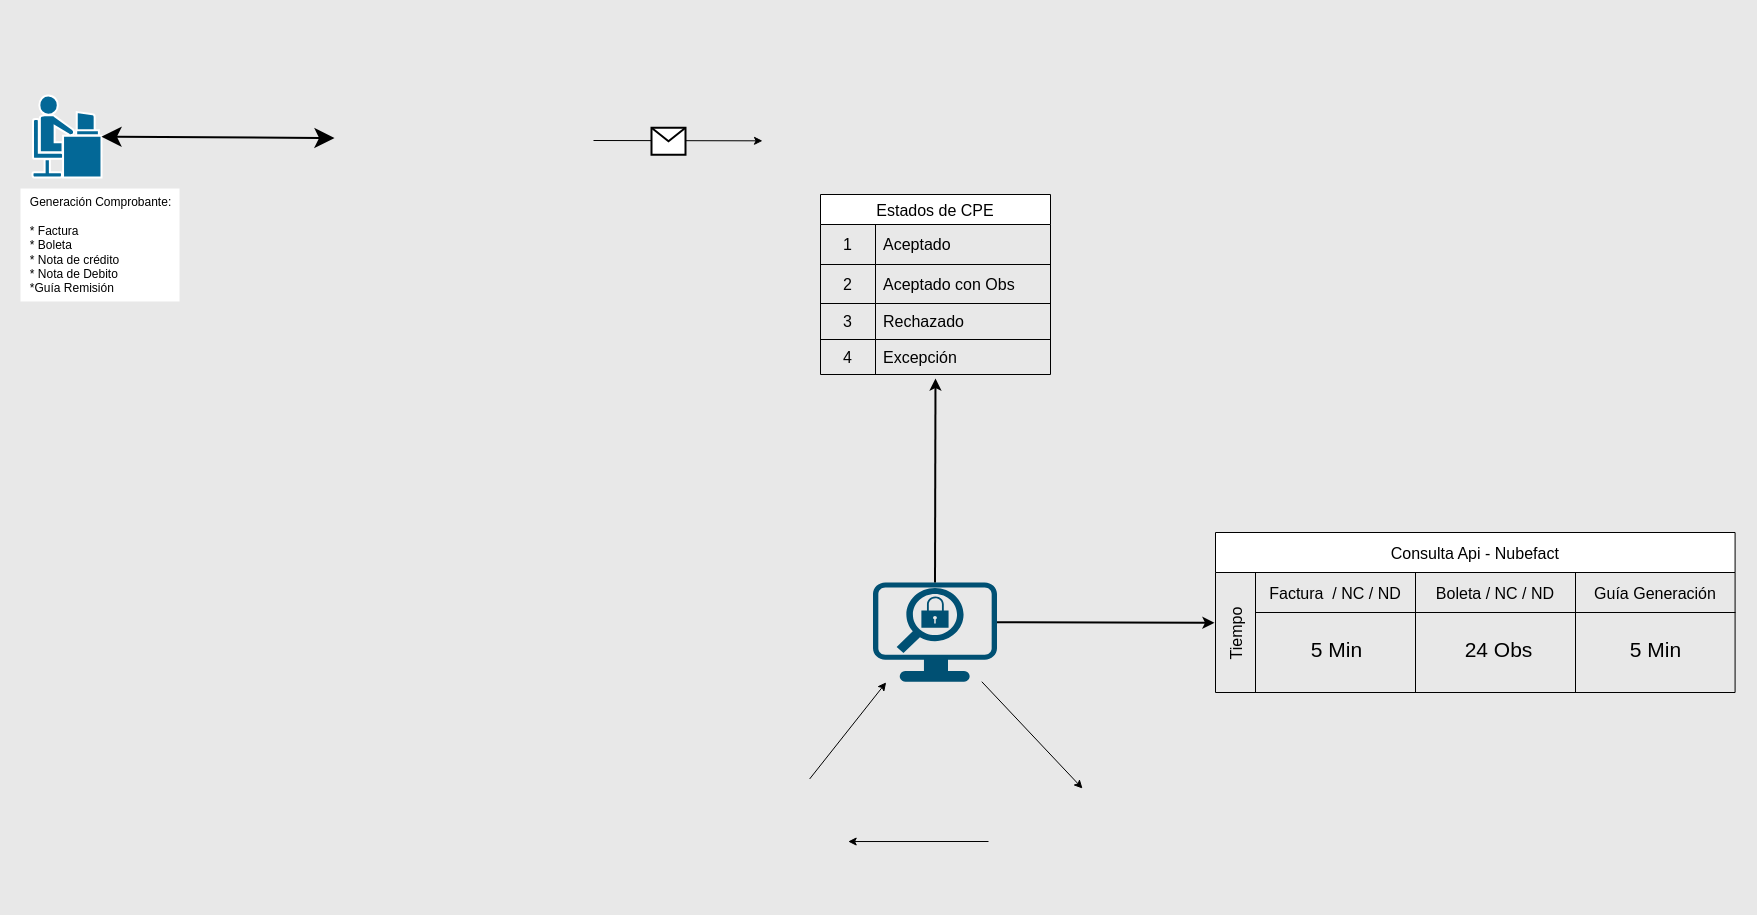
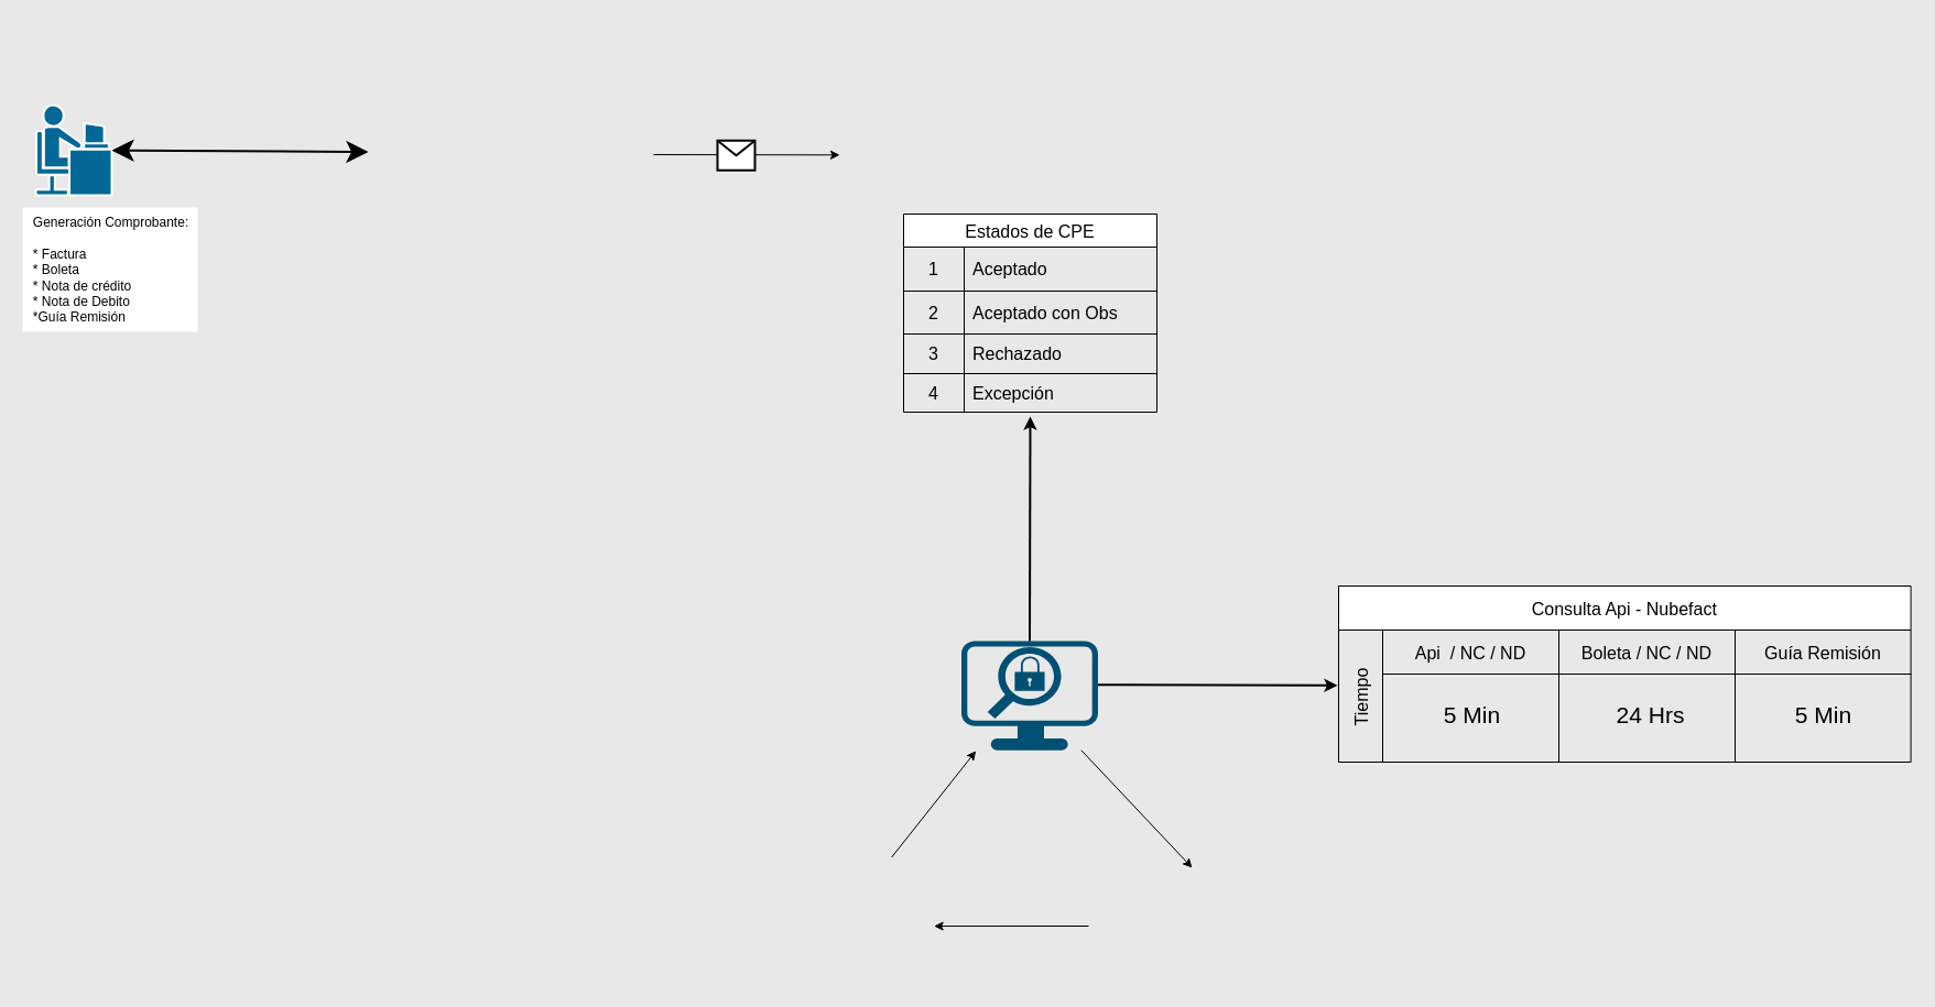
  <mxCell id="0" />
  <mxCell id="1" parent="0" />
  <mxCell id="2" value="" style="shape=mxgraph.cisco.people.androgenous_person;html=1;pointerEvents=1;dashed=0;fillColor=#036897;strokeColor=#ffffff;strokeWidth=2;verticalLabelPosition=bottom;verticalAlign=top;align=center;outlineConnect=0;" vertex="1" parent="1"><mxGeometry x="32" y="95" width="69" height="82" as="geometry" /></mxCell>
  <mxCell id="3" value="&lt;div style=&quot;text-align: left;&quot;&gt;&lt;span style=&quot;background-color: initial;&quot;&gt;Generación Comprobante:&lt;/span&gt;&lt;/div&gt;&lt;div style=&quot;text-align: left;&quot;&gt;&lt;span style=&quot;background-color: initial;&quot;&gt;&lt;br&gt;&lt;/span&gt;&lt;/div&gt;&lt;div style=&quot;text-align: left;&quot;&gt;&lt;span style=&quot;background-color: initial;&quot;&gt;* Factura&lt;/span&gt;&lt;/div&gt;&lt;div style=&quot;text-align: left;&quot;&gt;&lt;span style=&quot;background-color: initial;&quot;&gt;* Boleta&amp;nbsp;&lt;/span&gt;&lt;/div&gt;&lt;div style=&quot;text-align: left;&quot;&gt;&lt;span style=&quot;background-color: initial;&quot;&gt;* Nota de crédito&amp;nbsp;&lt;/span&gt;&lt;/div&gt;&lt;div style=&quot;text-align: left;&quot;&gt;&lt;span style=&quot;background-color: initial;&quot;&gt;* Nota de Debito&lt;/span&gt;&lt;/div&gt;&lt;div style=&quot;text-align: left;&quot;&gt;&lt;span style=&quot;background-color: initial;&quot;&gt;*Guía Remisión&lt;/span&gt;&lt;/div&gt;" style="text;html=1;align=center;verticalAlign=middle;resizable=0;points=[];autosize=1;strokeColor=none;fillColor=default;rounded=0;shadow=0;gradientColor=none;imageAlign=left;" vertex="1" parent="1"><mxGeometry x="20" y="188" width="159" height="113" as="geometry" /></mxCell>
  <mxCell id="4" value="" style="shape=image;verticalLabelPosition=bottom;labelBackgroundColor=default;verticalAlign=top;aspect=fixed;imageAspect=0;image=https://www.nubefact.com/assets/logo-bc8f654e9ae4218bdd3903296e9ac9867add036a8437c32ed1c181b491b4f2b9.png;" vertex="1" parent="1"><mxGeometry x="334" y="98.58" width="286.5" height="78" as="geometry" /></mxCell>
  <mxCell id="5" value="" style="endArrow=classic;startArrow=classic;html=1;rounded=0;entryX=0;entryY=0.5;entryDx=0;entryDy=0;spacingTop=5;curved=0;targetPerimeterSpacing=27;startSize=14;endSize=14;strokeWidth=2;" edge="1" parent="1" source="2" target="4"><mxGeometry width="50" height="50" relative="1" as="geometry"><mxPoint x="706" y="361" as="sourcePoint" /><mxPoint x="756" y="311" as="targetPoint" /></mxGeometry></mxCell>
  <mxCell id="6" value="" style="group;movable=1;resizable=1;rotatable=1;deletable=1;editable=1;locked=0;connectable=1;imageAlign=center;imageAspect=1;rotation=90;" vertex="1" connectable="0" parent="1"><mxGeometry x="781" y="202" width="307" height="203" as="geometry" /></mxCell>
  <mxCell id="7" value="Estados de CPE" style="shape=table;startSize=30;container=1;collapsible=0;childLayout=tableLayout;fixedRows=0;rowLines=1;fontStyle=0;strokeColor=default;fontSize=16;columnLines=1;resizeLast=0;resizeLastRow=0;absoluteArcSize=0;swimlaneHead=1;swimlaneBody=1;horizontal=1;top=1;bottom=1;strokeOpacity=100;noLabel=0;portConstraintRotation=0;backgroundOutline=0;movable=0;resizable=0;rotatable=0;deletable=0;editable=0;locked=1;connectable=0;" vertex="1" parent="6"><mxGeometry x="39" y="-8" width="230" height="180" as="geometry" /></mxCell>
  <mxCell id="8" value="" style="shape=tableRow;horizontal=0;startSize=0;swimlaneHead=0;swimlaneBody=0;top=0;left=0;bottom=0;right=0;collapsible=0;dropTarget=0;fillColor=none;points=[[0,0.5],[1,0.5]];portConstraint=eastwest;strokeColor=inherit;fontSize=16;movable=0;resizable=0;rotatable=0;deletable=0;editable=0;locked=1;connectable=0;" vertex="1" parent="7"><mxGeometry y="30" width="230" height="40" as="geometry" /></mxCell>
  <mxCell id="9" value="1" style="shape=partialRectangle;html=1;whiteSpace=wrap;connectable=0;fillColor=none;top=0;left=0;bottom=0;right=0;overflow=hidden;pointerEvents=1;strokeColor=inherit;fontSize=16;movable=0;resizable=0;rotatable=0;deletable=0;editable=0;locked=1;" vertex="1" parent="8"><mxGeometry width="55" height="40" as="geometry"><mxRectangle width="55" height="40" as="alternateBounds" /></mxGeometry></mxCell>
  <mxCell id="10" value="Aceptado" style="shape=partialRectangle;html=1;whiteSpace=wrap;connectable=0;fillColor=none;top=0;left=0;bottom=0;right=0;align=left;spacingLeft=6;overflow=hidden;strokeColor=inherit;fontSize=16;movable=0;resizable=0;rotatable=0;deletable=0;editable=0;locked=1;" vertex="1" parent="8"><mxGeometry x="55" width="175" height="40" as="geometry"><mxRectangle width="175" height="40" as="alternateBounds" /></mxGeometry></mxCell>
  <mxCell id="11" value="" style="shape=tableRow;horizontal=0;startSize=0;swimlaneHead=0;swimlaneBody=0;top=0;left=0;bottom=0;right=0;collapsible=0;dropTarget=0;fillColor=none;points=[[0,0.5],[1,0.5]];portConstraint=eastwest;strokeColor=inherit;fontSize=16;movable=0;resizable=0;rotatable=0;deletable=0;editable=0;locked=1;connectable=0;" vertex="1" parent="7"><mxGeometry y="70" width="230" height="39" as="geometry" /></mxCell>
  <mxCell id="12" value="2" style="shape=partialRectangle;html=1;whiteSpace=wrap;connectable=0;fillColor=none;top=0;left=0;bottom=0;right=0;overflow=hidden;strokeColor=inherit;fontSize=16;movable=0;resizable=0;rotatable=0;deletable=0;editable=0;locked=1;" vertex="1" parent="11"><mxGeometry width="55" height="39" as="geometry"><mxRectangle width="55" height="39" as="alternateBounds" /></mxGeometry></mxCell>
  <mxCell id="13" value="Aceptado con Obs" style="shape=partialRectangle;html=1;whiteSpace=wrap;connectable=0;fillColor=none;top=0;left=0;bottom=0;right=0;align=left;spacingLeft=6;overflow=hidden;strokeColor=inherit;fontSize=16;movable=0;resizable=0;rotatable=0;deletable=0;editable=0;locked=1;" vertex="1" parent="11"><mxGeometry x="55" width="175" height="39" as="geometry"><mxRectangle width="175" height="39" as="alternateBounds" /></mxGeometry></mxCell>
  <mxCell id="14" value="" style="shape=tableRow;horizontal=0;startSize=0;swimlaneHead=0;swimlaneBody=0;top=0;left=0;bottom=0;right=0;collapsible=0;dropTarget=0;fillColor=none;points=[[0,0.5],[1,0.5]];portConstraint=eastwest;strokeColor=inherit;fontSize=16;movable=0;resizable=0;rotatable=0;deletable=0;editable=0;locked=1;connectable=0;" vertex="1" parent="7"><mxGeometry y="109" width="230" height="36" as="geometry" /></mxCell>
  <mxCell id="15" value="3" style="shape=partialRectangle;html=1;whiteSpace=wrap;connectable=0;fillColor=none;top=0;left=0;bottom=0;right=0;overflow=hidden;strokeColor=inherit;fontSize=16;movable=0;resizable=0;rotatable=0;deletable=0;editable=0;locked=1;" vertex="1" parent="14"><mxGeometry width="55" height="36" as="geometry"><mxRectangle width="55" height="36" as="alternateBounds" /></mxGeometry></mxCell>
  <mxCell id="16" value="Rechazado" style="shape=partialRectangle;html=1;whiteSpace=wrap;connectable=0;fillColor=none;top=0;left=0;bottom=0;right=0;align=left;spacingLeft=6;overflow=hidden;strokeColor=inherit;fontSize=16;movable=0;resizable=0;rotatable=0;deletable=0;editable=0;locked=1;" vertex="1" parent="14"><mxGeometry x="55" width="175" height="36" as="geometry"><mxRectangle width="175" height="36" as="alternateBounds" /></mxGeometry></mxCell>
  <mxCell id="17" style="shape=tableRow;horizontal=0;startSize=0;swimlaneHead=0;swimlaneBody=0;top=0;left=0;bottom=0;right=0;collapsible=0;dropTarget=0;fillColor=none;points=[[0,0.5],[1,0.5]];portConstraint=eastwest;strokeColor=inherit;fontSize=16;movable=0;resizable=0;rotatable=0;deletable=0;editable=0;locked=1;connectable=0;" vertex="1" parent="7"><mxGeometry y="145" width="230" height="35" as="geometry" /></mxCell>
  <mxCell id="18" value="4" style="shape=partialRectangle;html=1;whiteSpace=wrap;connectable=0;fillColor=none;top=0;left=0;bottom=0;right=0;overflow=hidden;strokeColor=inherit;fontSize=16;movable=0;resizable=0;rotatable=0;deletable=0;editable=0;locked=1;" vertex="1" parent="17"><mxGeometry width="55" height="35" as="geometry"><mxRectangle width="55" height="35" as="alternateBounds" /></mxGeometry></mxCell>
  <mxCell id="19" value="Excepción" style="shape=partialRectangle;html=1;whiteSpace=wrap;connectable=0;fillColor=none;top=0;left=0;bottom=0;right=0;align=left;spacingLeft=6;overflow=hidden;strokeColor=inherit;fontSize=16;movable=0;resizable=0;rotatable=0;deletable=0;editable=0;locked=1;" vertex="1" parent="17"><mxGeometry x="55" width="175" height="35" as="geometry"><mxRectangle width="175" height="35" as="alternateBounds" /></mxGeometry></mxCell>
  <mxCell id="20" value="" style="shape=image;verticalLabelPosition=bottom;labelBackgroundColor=default;verticalAlign=top;aspect=fixed;imageAspect=0;image=https://proludica.com/wp-content/uploads/2019/10/SUNAT.png;" vertex="1" parent="6"><mxGeometry x="-19" y="-94.21" width="247.52" height="65.59" as="geometry" /></mxCell>
  <mxCell id="21" value="Consulta Api - Nubefact" style="shape=table;childLayout=tableLayout;startSize=40;collapsible=0;recursiveResize=0;expand=0;fontSize=16;" vertex="1" parent="1"><mxGeometry x="1215" y="532" width="519.586" height="160" as="geometry" /></mxCell>
  <mxCell id="22" value="Tiempo" style="shape=tableRow;horizontal=0;swimlaneHead=0;swimlaneBody=0;top=0;left=0;strokeColor=inherit;bottom=0;right=0;dropTarget=0;fontStyle=0;fillColor=none;points=[[0,0.5],[1,0.5]];portConstraint=eastwest;startSize=40;collapsible=0;recursiveResize=0;expand=0;fontSize=16;" vertex="1" parent="21"><mxGeometry y="40" width="519.586" height="120" as="geometry" /></mxCell>
- <mxCell id="23" value="Factura  / NC / ND" style="swimlane;swimlaneHead=0;swimlaneBody=0;fontStyle=0;strokeColor=inherit;connectable=0;fillColor=none;startSize=40;collapsible=0;recursiveResize=0;expand=0;fontSize=16;" vertex="1" parent="22"><mxGeometry x="40" width="160" height="120" as="geometry"><mxRectangle width="160" height="120" as="alternateBounds" /></mxGeometry></mxCell>
+ <mxCell id="23" value="Api  / NC / ND" style="swimlane;swimlaneHead=0;swimlaneBody=0;fontStyle=0;strokeColor=inherit;connectable=0;fillColor=none;startSize=40;collapsible=0;recursiveResize=0;expand=0;fontSize=16;" vertex="1" parent="22"><mxGeometry x="40" width="160" height="120" as="geometry"><mxRectangle width="160" height="120" as="alternateBounds" /></mxGeometry></mxCell>
  <mxCell id="24" value="5 Min" style="text;html=1;align=center;verticalAlign=middle;resizable=0;points=[];autosize=1;strokeColor=none;fillColor=none;fontSize=21;" vertex="1" parent="23"><mxGeometry x="46" y="58" width="69" height="37" as="geometry" /></mxCell>
  <mxCell id="25" value="Boleta / NC / ND" style="swimlane;swimlaneHead=0;swimlaneBody=0;fontStyle=0;strokeColor=inherit;connectable=0;fillColor=none;startSize=40;collapsible=0;recursiveResize=0;expand=0;fontSize=16;" vertex="1" parent="22"><mxGeometry x="200" width="160" height="120" as="geometry"><mxRectangle width="160" height="120" as="alternateBounds" /></mxGeometry></mxCell>
- <mxCell id="26" value="24 Obs" style="text;html=1;align=center;verticalAlign=middle;resizable=0;points=[];autosize=1;strokeColor=none;fillColor=none;fontSize=21;" vertex="1" parent="25"><mxGeometry x="43" y="58" width="80" height="37" as="geometry" /></mxCell>
- <mxCell id="27" value="Guía Generación" style="swimlane;swimlaneHead=0;swimlaneBody=0;fontStyle=0;strokeColor=inherit;connectable=0;fillColor=none;startSize=40;collapsible=0;recursiveResize=0;expand=0;fontSize=16;" vertex="1" parent="22"><mxGeometry x="360" width="160" height="120" as="geometry"><mxRectangle width="160" height="120" as="alternateBounds" /></mxGeometry></mxCell>
+ <mxCell id="26" value="24 Hrs" style="text;html=1;align=center;verticalAlign=middle;resizable=0;points=[];autosize=1;strokeColor=none;fillColor=none;fontSize=21;" vertex="1" parent="25"><mxGeometry x="43" y="58" width="80" height="37" as="geometry" /></mxCell>
+ <mxCell id="27" value="Guía Remisión" style="swimlane;swimlaneHead=0;swimlaneBody=0;fontStyle=0;strokeColor=inherit;connectable=0;fillColor=none;startSize=40;collapsible=0;recursiveResize=0;expand=0;fontSize=16;" vertex="1" parent="22"><mxGeometry x="360" width="160" height="120" as="geometry"><mxRectangle width="160" height="120" as="alternateBounds" /></mxGeometry></mxCell>
  <mxCell id="28" value="5 Min" style="text;html=1;align=center;verticalAlign=middle;resizable=0;points=[];autosize=1;strokeColor=none;fillColor=none;fontSize=21;" vertex="1" parent="27"><mxGeometry x="45.5" y="58" width="69" height="37" as="geometry" /></mxCell>
  <mxCell id="29" value="" style="shape=image;verticalLabelPosition=bottom;labelBackgroundColor=default;verticalAlign=top;aspect=fixed;imageAspect=0;image=https://cdn.icon-icons.com/icons2/1526/PNG/512/invoice_106601.png;" vertex="1" parent="1"><mxGeometry x="170" y="20" width="102" height="102" as="geometry" /></mxCell>
  <mxCell id="30" value="" style="points=[[0.03,0.03,0],[0.5,0,0],[0.97,0.03,0],[1,0.4,0],[0.97,0.745,0],[0.5,1,0],[0.03,0.745,0],[0,0.4,0]];verticalLabelPosition=bottom;sketch=0;html=1;verticalAlign=top;aspect=fixed;align=center;pointerEvents=1;shape=mxgraph.cisco19.stealthwatch_management_console_smc;fillColor=#005073;strokeColor=none;" vertex="1" parent="1"><mxGeometry x="872.5" y="582" width="124" height="99.2" as="geometry" /></mxCell>
  <mxCell id="31" value="" style="endArrow=classic;html=1;rounded=0;exitX=0.5;exitY=0;exitDx=0;exitDy=0;exitPerimeter=0;jumpSize=13;strokeColor=default;startArrow=none;startFill=0;strokeWidth=2;" edge="1" parent="1" source="30"><mxGeometry width="50" height="50" relative="1" as="geometry"><mxPoint x="911" y="540" as="sourcePoint" /><mxPoint x="935" y="378" as="targetPoint" /></mxGeometry></mxCell>
  <mxCell id="32" value="" style="endArrow=classic;html=1;rounded=0;exitX=1;exitY=0.4;exitDx=0;exitDy=0;exitPerimeter=0;entryX=-0.002;entryY=0.419;entryDx=0;entryDy=0;entryPerimeter=0;strokeWidth=2;" edge="1" parent="1" source="30" target="22"><mxGeometry width="50" height="50" relative="1" as="geometry"><mxPoint x="1193" y="576" as="sourcePoint" /><mxPoint x="1243" y="526" as="targetPoint" /></mxGeometry></mxCell>
  <mxCell id="33" value="" style="shape=image;verticalLabelPosition=bottom;labelBackgroundColor=default;verticalAlign=top;aspect=fixed;imageAspect=0;image=https://static.vecteezy.com/system/resources/previews/025/377/309/non_2x/green-check-mark-and-red-cross-mark-in-circle-vector.jpg;" vertex="1" parent="1"><mxGeometry x="1002" y="799" width="188" height="94" as="geometry" /></mxCell>
  <mxCell id="34" value="" style="shape=image;verticalLabelPosition=bottom;labelBackgroundColor=default;verticalAlign=top;aspect=fixed;imageAspect=0;image=https://cdn-icons-png.freepik.com/512/9850/9850812.png;" vertex="1" parent="1"><mxGeometry x="737" y="779" width="110" height="110" as="geometry" /></mxCell>
  <mxCell id="35" value="" style="endArrow=classic;html=1;rounded=0;" edge="1" parent="1" target="20"><mxGeometry relative="1" as="geometry"><mxPoint x="593" y="140" as="sourcePoint" /><mxPoint x="693" y="140" as="targetPoint" /></mxGeometry></mxCell>
  <mxCell id="36" value="" style="shape=message;html=1;outlineConnect=0;strokeWidth=2;perimeterSpacing=6;fontSize=19;" vertex="1" parent="35"><mxGeometry width="34" height="27" relative="1" as="geometry"><mxPoint x="-27" y="-13" as="offset" /></mxGeometry></mxCell>
  <mxCell id="37" value="" style="endArrow=classic;html=1;rounded=0;" edge="1" parent="1" source="30"><mxGeometry width="50" height="50" relative="1" as="geometry"><mxPoint x="996.5" y="681.6" as="sourcePoint" /><mxPoint x="1082" y="788" as="targetPoint" /></mxGeometry></mxCell>
  <mxCell id="38" value="" style="endArrow=classic;html=1;rounded=0;entryX=1.006;entryY=0.564;entryDx=0;entryDy=0;entryPerimeter=0;" edge="1" parent="1" target="34"><mxGeometry width="50" height="50" relative="1" as="geometry"><mxPoint x="988" y="841" as="sourcePoint" /><mxPoint x="1051" y="789" as="targetPoint" /></mxGeometry></mxCell>
  <mxCell id="39" value="" style="endArrow=classic;html=1;rounded=0;entryX=0.106;entryY=1.007;entryDx=0;entryDy=0;entryPerimeter=0;exitX=0.656;exitY=-0.005;exitDx=0;exitDy=0;exitPerimeter=0;" edge="1" parent="1" source="34" target="30"><mxGeometry width="50" height="50" relative="1" as="geometry"><mxPoint x="814" y="768" as="sourcePoint" /><mxPoint x="864" y="718" as="targetPoint" /></mxGeometry></mxCell>
